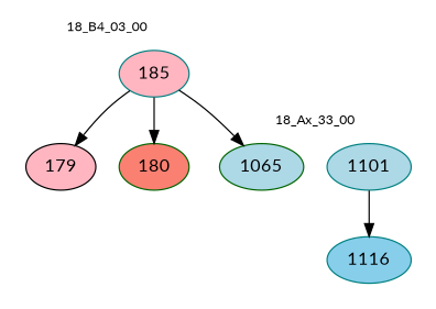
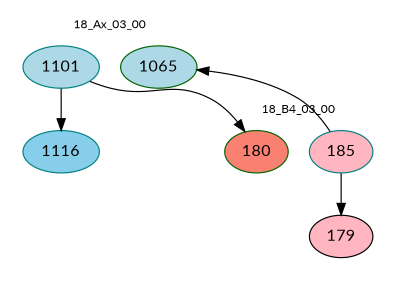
  digraph {
    fontname=Lato
    node [color=teal fillcolor=lightblue fontname=Lato style=filled]
    edge [color=black fontname=Lato]
    n1 [label=1101]
    n2 [color=darkgreen label=1065]
    n3 [fillcolor=skyblue label=1116]
    n4 [fillcolor=lightpink label=185]
    n5 [color=black fillcolor=lightpink label=179]
    n6 [color=darkgreen fillcolor=salmon label=180]
    subgraph cluster_1 {
      color=white
      fontsize=10
-     label="18_Ax_33_00"
+     label="18_Ax_03_00"
      n1
      n2
      n3
    }
    subgraph cluster_2 {
      color=white
      fontsize=10
      label="18_B4_03_00"
      n4
      n5
      n6
    }
    n1 -> n3
    n4 -> n2
    n4 -> n5
-   n4 -> n6
+   n1 -> n6
  }
